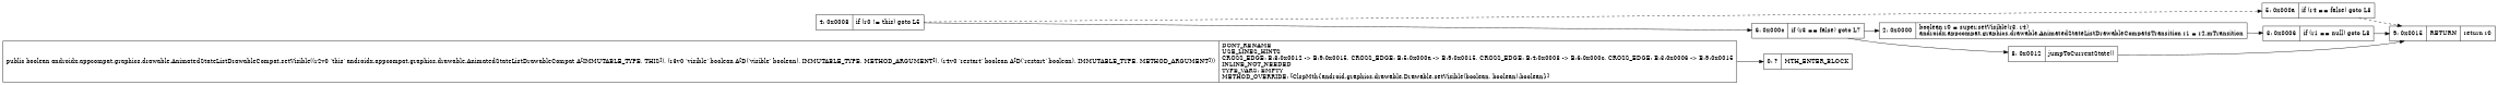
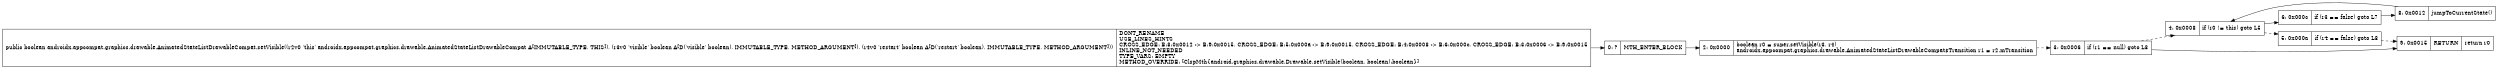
  digraph {
    rankdir=LR
    node [shape=record]
    n1 [label="{0\:\ ?|MTH_ENTER_BLOCK\l}"]
    n2 [label="{2\:\ 0x0000|boolean r0 = super.setVisible(r3, r4)\landroidx.appcompat.graphics.drawable.AnimatedStateListDrawableCompat$Transition r1 = r2.mTransition\l}"]
    n3 [label="{3\:\ 0x0006|if (r1 == null) goto L8\l}"]
    n4 [label="{4\:\ 0x0008|if (r0 != this) goto L5\l}"]
    n5 [label="{9\:\ 0x0015|RETURN\l|return r0\l}"]
    n6 [label="{5\:\ 0x000a|if (r4 == false) goto L8\l}"]
    n7 [label="{6\:\ 0x000c|if (r3 == false) goto L7\l}"]
    n8 [label="{8\:\ 0x0012|jumpToCurrentState()\l}"]
    n9 [label="{public boolean androidx.appcompat.graphics.drawable.AnimatedStateListDrawableCompat.setVisible((r2v0 'this' androidx.appcompat.graphics.drawable.AnimatedStateListDrawableCompat A[IMMUTABLE_TYPE, THIS]), (r3v0 'visible' boolean A[D('visible' boolean), IMMUTABLE_TYPE, METHOD_ARGUMENT]), (r4v0 'restart' boolean A[D('restart' boolean), IMMUTABLE_TYPE, METHOD_ARGUMENT]))  | DONT_RENAME\lUSE_LINES_HINTS\lCROSS_EDGE: B:8:0x0012 \-\> B:9:0x0015, CROSS_EDGE: B:5:0x000a \-\> B:9:0x0015, CROSS_EDGE: B:4:0x0008 \-\> B:6:0x000c, CROSS_EDGE: B:3:0x0006 \-\> B:9:0x0015\lINLINE_NOT_NEEDED\lTYPE_VARS: EMPTY\lMETHOD_OVERRIDE: [ClspMth\{android.graphics.drawable.Drawable.setVisible(boolean, boolean):boolean\}]\l}"]
-   n7 -> n2
-   n2 -> n3
+   n1 -> n2
+   n2 -> n3 [style=dashed]
+   n3 -> n4 [style=dashed]
    n3 -> n5
    n4 -> n6 [style=dashed]
    n4 -> n7
    n6 -> n5 [style=dashed]
    n7 -> n8
-   n8 -> n5
+   n8 -> n4
    n9 -> n1
  }
